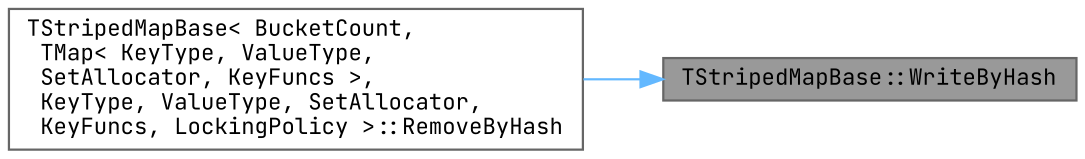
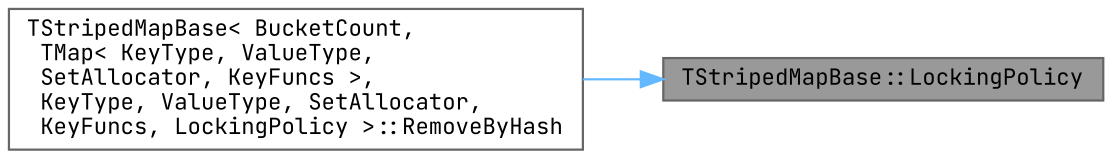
  digraph {
    rankdir=RL
    fontname="JetBrains Mono"
    node [fontname="JetBrains Mono" fontsize=10 shape=box style=filled]
-   n1 [color=gray40 fillcolor=grey60 fontcolor=black height=0.2 label="TStripedMapBase::WriteByHash" width=0.4]
+   n1 [color=gray40 fillcolor=grey60 fontcolor=black height=0.2 label="TStripedMapBase::LockingPolicy" width=0.4]
    n2 [color=grey40 fillcolor=white height=0.2 label="TStripedMapBase\< BucketCount,\l TMap\< KeyType, ValueType,\l SetAllocator, KeyFuncs \>,\l KeyType, ValueType, SetAllocator,\l KeyFuncs, LockingPolicy \>::RemoveByHash" width=0.4]
    n1 -> n2 [color=steelblue1 dir=back fontname="JetBrains Mono" fontsize=10 labelfontname=Helvetica labelfontsize=10 style=solid]
  }
